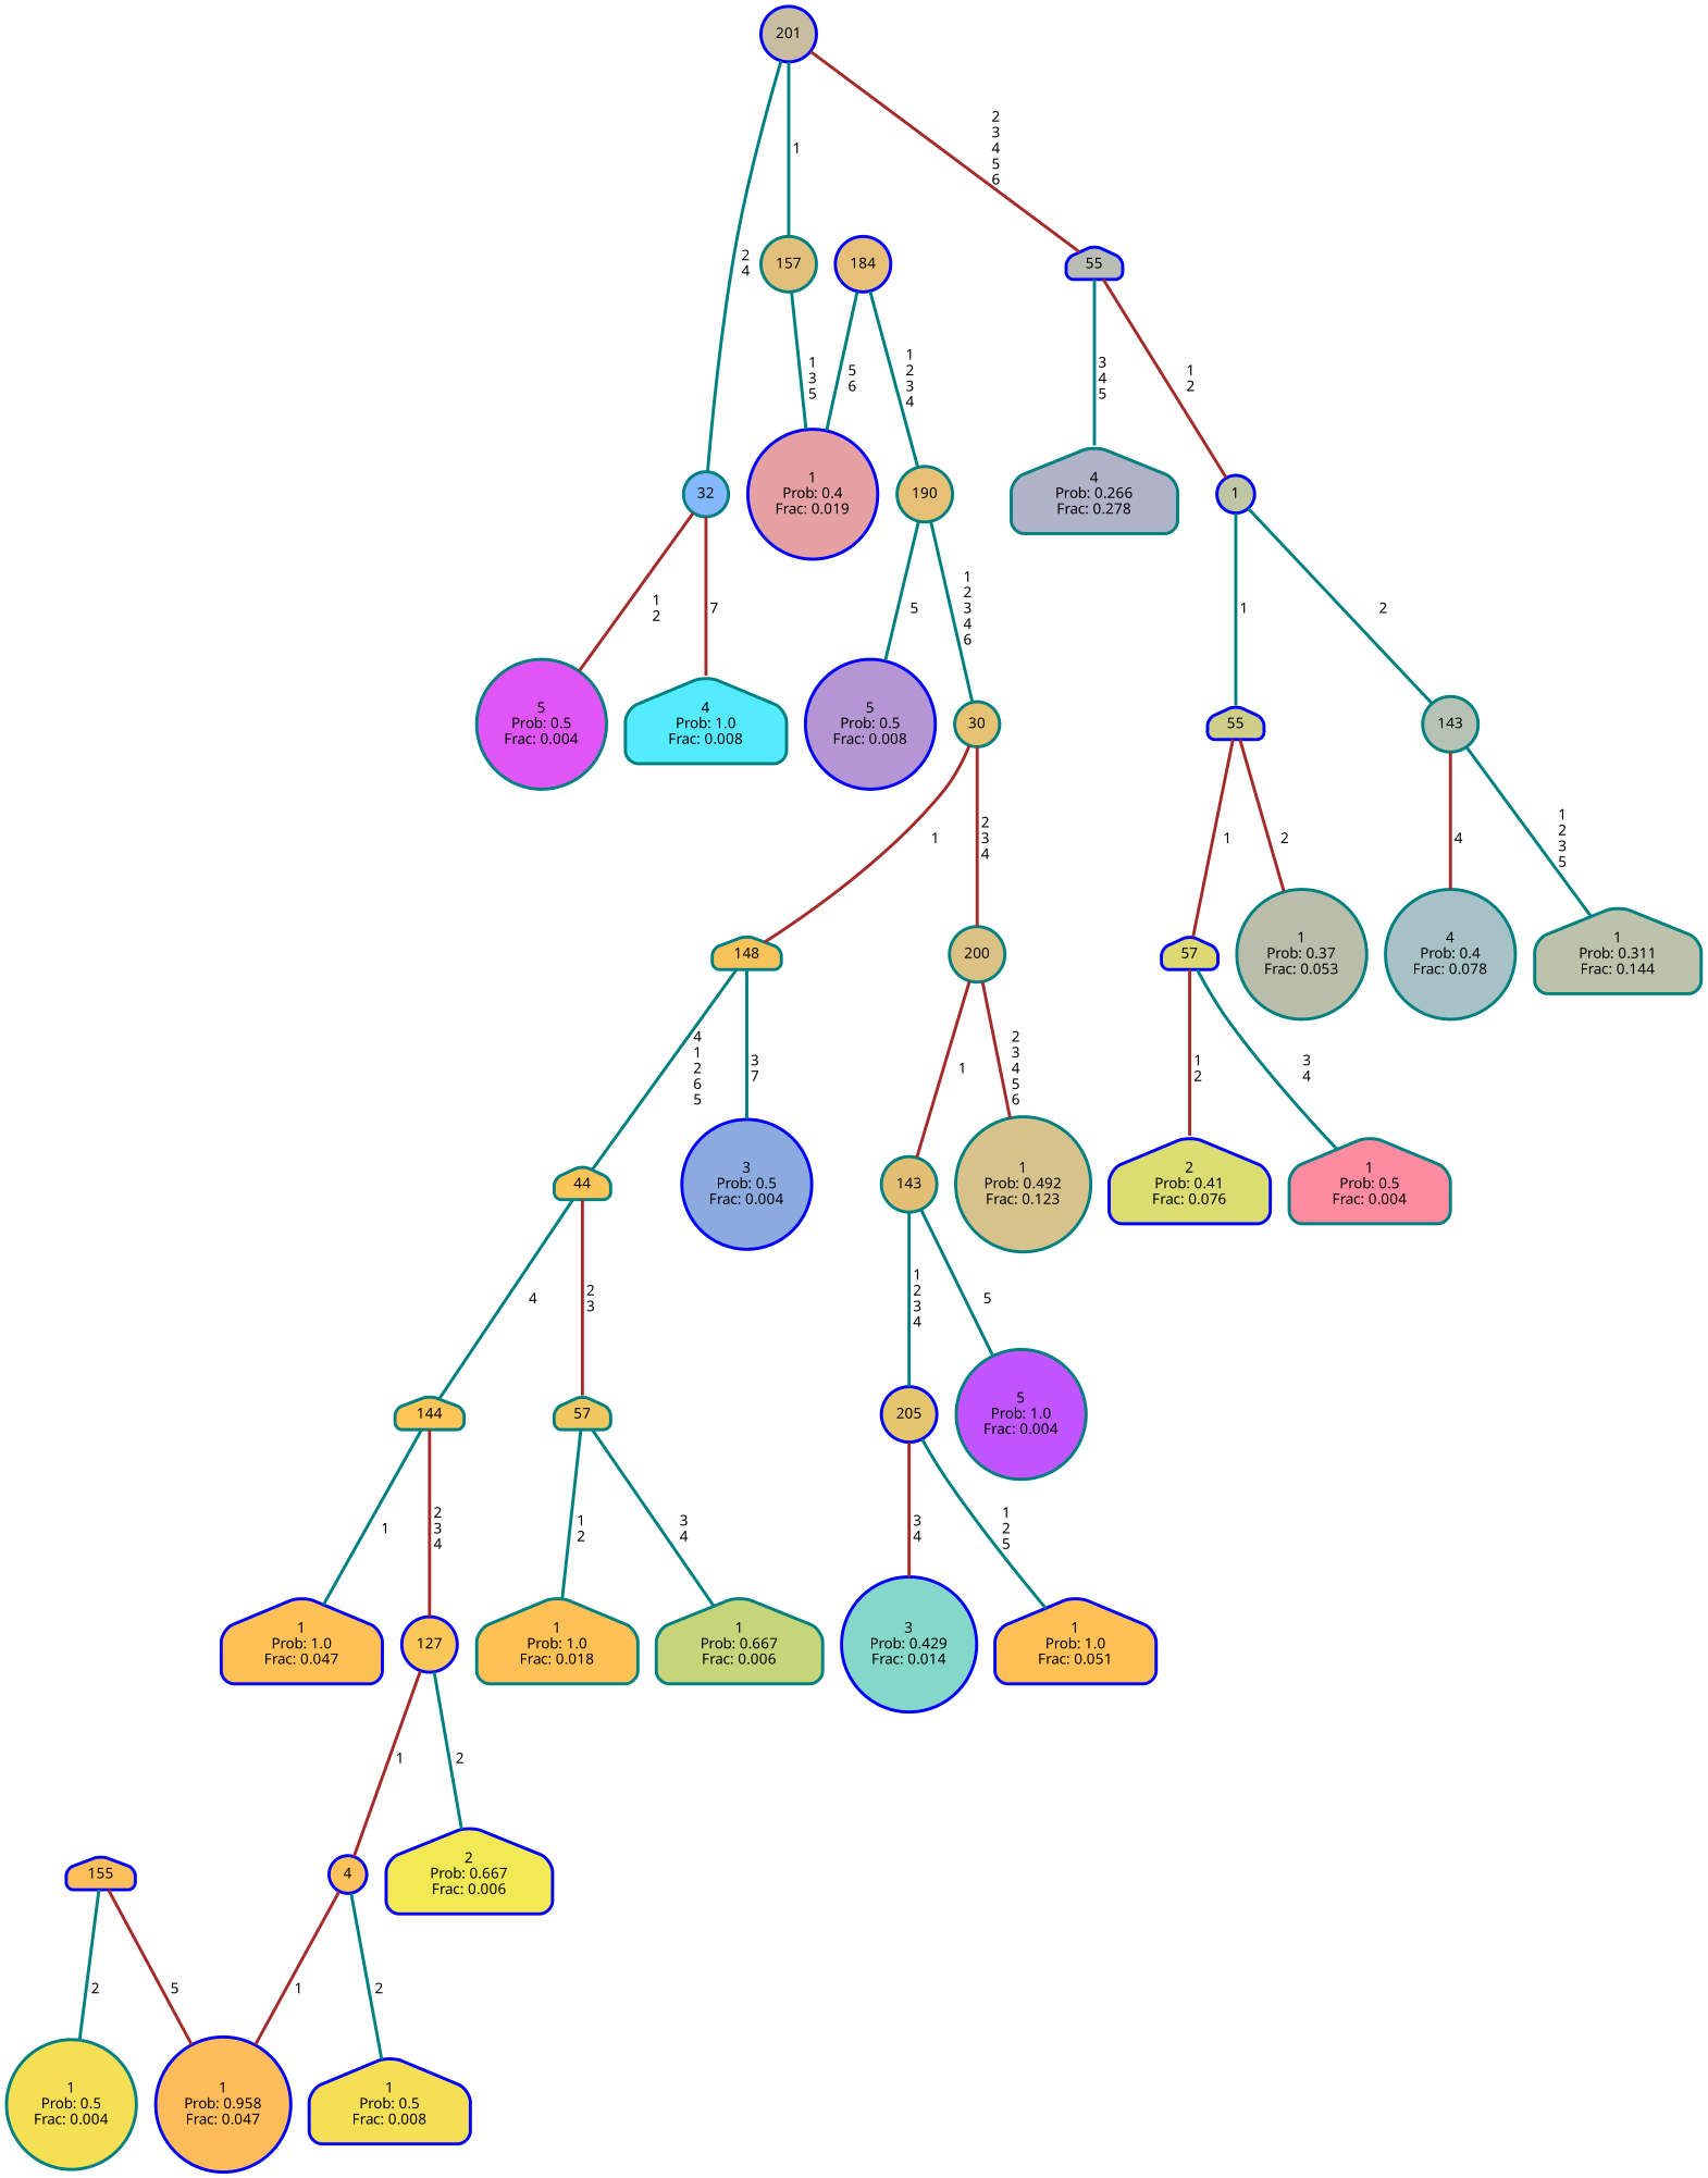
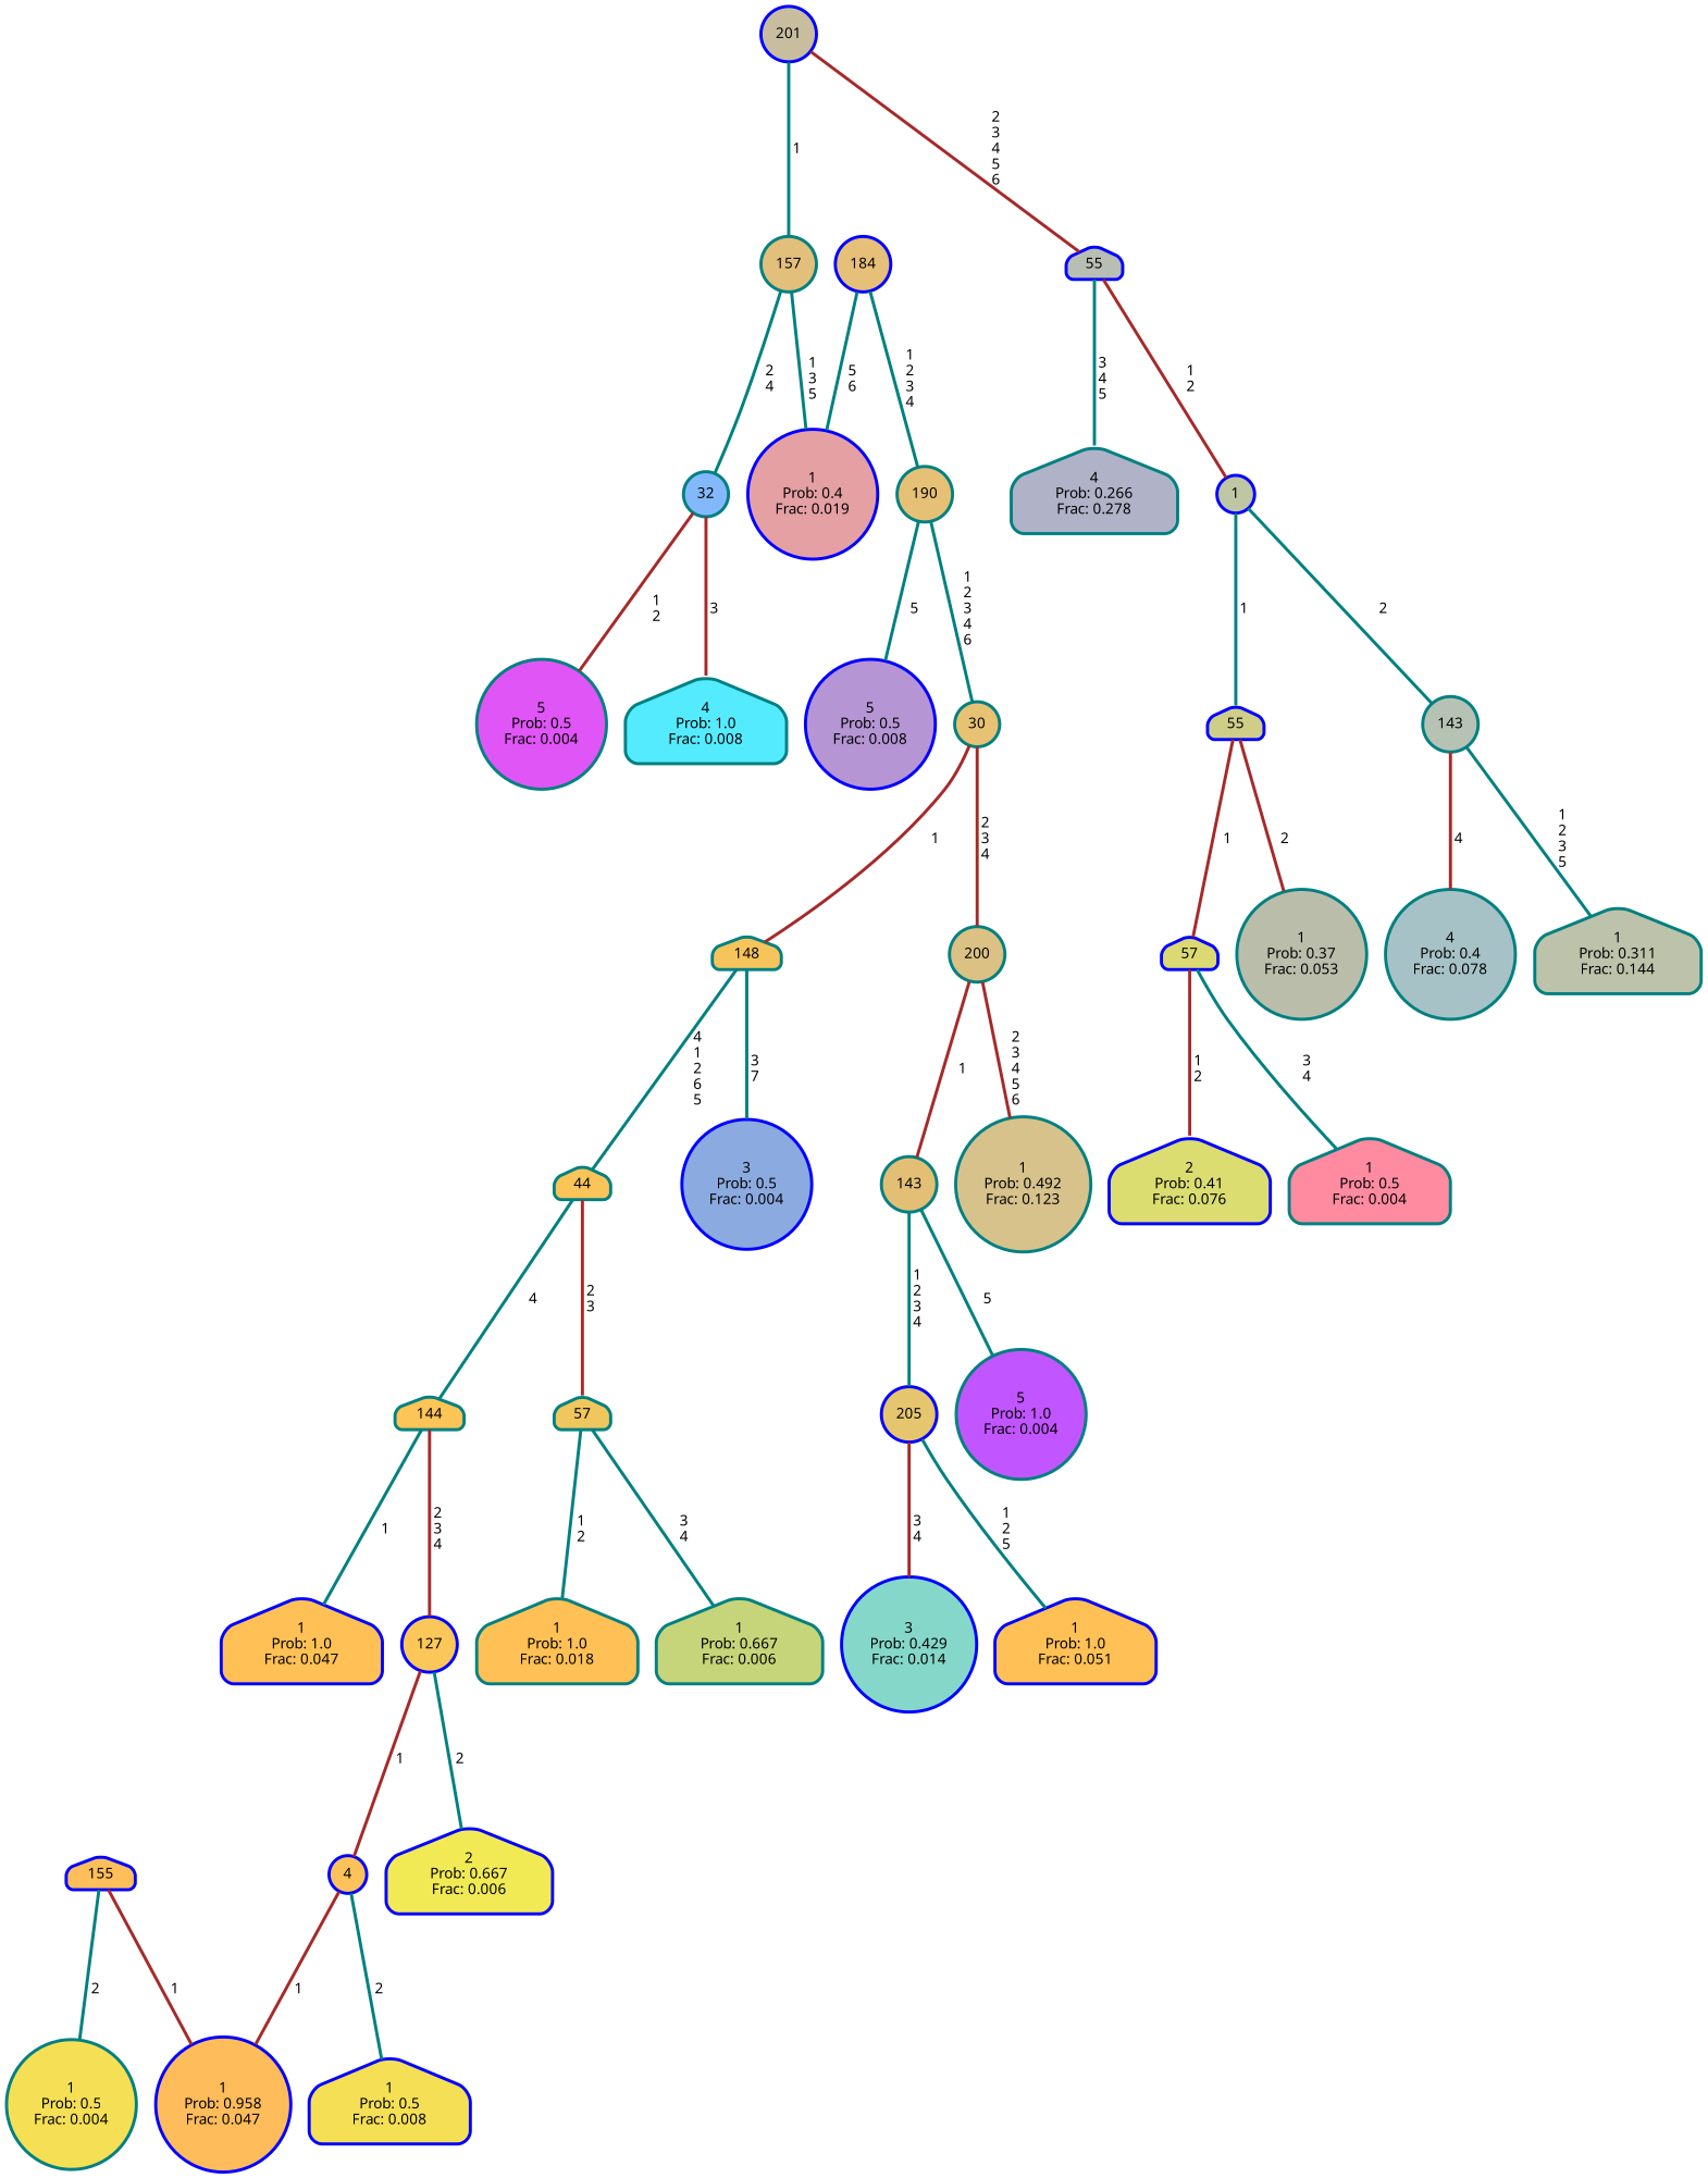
  graph {
    fontname="Noto Sans"
    ranksep="0 equally"
    splines=straight
    node [color=teal fillcolor="#ffc155" fontcolor=black fontname="Noto Sans" penwidth=3 shape=circle style="filled, rounded"]
    edge [color=teal fontname="Noto Sans" penwidth=3]
    n1 [fillcolor="#e055f5" label="5\nProb: 0.5\nFrac: 0.004"]
    n2 [fillcolor="#83b9fb" label=32]
    n3 [fillcolor="#55ebff" label="4\nProb: 1.0\nFrac: 0.008" shape=house]
    n4 [fillcolor="#e3bf7c" label=157]
    n5 [color=blue fillcolor="#e5a0a4" label="1\nProb: 0.4\nFrac: 0.019"]
    n6 [color=blue fillcolor="#e6bf78" label=184]
    n7 [fillcolor="#e6c175" label=190]
    n8 [color=blue fillcolor="#b595d4" label="5\nProb: 0.5\nFrac: 0.008"]
    n9 [fillcolor="#e7c273" label=30]
    n10 [fillcolor="#f7c45c" label=148 shape=house]
    n11 [fillcolor="#dbc184" label=200]
    n12 [color=blue label="1\nProb: 1.0\nFrac: 0.047" shape=house]
    n13 [fillcolor="#fdc457" label=144 shape=house]
    n14 [color=blue fillcolor="#fbc759" label=127]
    n15 [color=blue fillcolor="#fdc35a" label=4]
    n16 [color=blue fillcolor="#f1ea55" label="2\nProb: 0.667\nFrac: 0.006" shape=house]
    n17 [color=blue fillcolor="#ffbc5b" label="1\nProb: 0.958\nFrac: 0.047"]
    n18 [color=blue fillcolor="#febf5a" label=155 shape=house]
    n19 [fillcolor="#f5e055" label="1\nProb: 0.5\nFrac: 0.004"]
    n20 [color=blue fillcolor="#f5e055" label="1\nProb: 0.5\nFrac: 0.008" shape=house]
    n21 [fillcolor="#fbc458" label=44 shape=house]
    n22 [fillcolor="#f0c65e" label=57 shape=house]
    n23 [label="1\nProb: 1.0\nFrac: 0.018" shape=house]
    n24 [fillcolor="#c6d579" label="1\nProb: 0.667\nFrac: 0.006" shape=house]
    n25 [color=blue fillcolor="#8baae0" label="3\nProb: 0.5\nFrac: 0.004"]
    n26 [fillcolor="#e3bf75" label=143]
    n27 [fillcolor="#d7c28c" label="1\nProb: 0.492\nFrac: 0.123"]
    n28 [color=blue fillcolor="#85d8c9" label="3\nProb: 0.429\nFrac: 0.014"]
    n29 [color=blue fillcolor="#e5c56d" label=205]
    n30 [color=blue label="1\nProb: 1.0\nFrac: 0.051" shape=house]
    n31 [fillcolor="#c155ff" label="5\nProb: 1.0\nFrac: 0.004"]
    n32 [color=blue fillcolor="#c8be9f" label=201]
    n33 [color=blue fillcolor="#b8beb4" label=55 shape=house]
    n34 [color=blue fillcolor="#bfc6a4" label=1]
    n35 [fillcolor="#b0b2c8" label="4\nProb: 0.266\nFrac: 0.278" shape=house]
    n36 [color=blue fillcolor="#dbdd71" label="2\nProb: 0.41\nFrac: 0.076" shape=house]
    n37 [color=blue fillcolor="#dcd973" label=57 shape=house]
    n38 [fillcolor="#ff8ba0" label="1\nProb: 0.5\nFrac: 0.004" shape=house]
    n39 [color=blue fillcolor="#cfce89" label=55 shape=house]
    n40 [fillcolor="#bbbdab" label="1\nProb: 0.37\nFrac: 0.053"]
    n41 [fillcolor="#b5c2b4" label=143]
    n42 [fillcolor="#a7c2c6" label="4\nProb: 0.4\nFrac: 0.078"]
    n43 [fillcolor="#bdc2aa" label="1\nProb: 0.311\nFrac: 0.144" shape=house]
    subgraph sub_1 {
      rank=same
    }
    n2 -- n1 [color=brown label=" 1\n 2"]
-   n2 -- n3 [color=brown label=" 7"]
-   n32 -- n2 [label=" 2\n 4"]
+   n2 -- n3 [color=brown label=" 3"]
+   n4 -- n2 [label=" 2\n 4"]
    n4 -- n5 [label=" 1\n 3\n 5"]
    n6 -- n5 [label=" 5\n 6"]
    n6 -- n7 [label=" 1\n 2\n 3\n 4"]
    n7 -- n8 [label=" 5"]
    n7 -- n9 [label=" 1\n 2\n 3\n 4\n 6"]
    n9 -- n10 [color=brown label=" 1"]
    n9 -- n11 [color=brown label=" 2\n 3\n 4"]
    n10 -- n21 [label=" 4\n 1\n 2\n 6\n 5"]
    n10 -- n25 [label=" 3\n 7"]
    n11 -- n26 [color=brown label=" 1"]
    n11 -- n27 [color=brown label=" 2\n 3\n 4\n 5\n 6"]
    n13 -- n12 [label=" 1"]
    n13 -- n14 [color=brown label=" 2\n 3\n 4"]
    n14 -- n15 [color=brown label=" 1"]
    n14 -- n16 [label=" 2"]
    n15 -- n17 [color=brown label=" 1"]
    n15 -- n20 [label=" 2"]
-   n18 -- n17 [color=brown label=" 5"]
+   n18 -- n17 [color=brown label=" 1"]
    n18 -- n19 [label=" 2"]
    n21 -- n13 [label=" 4"]
    n21 -- n22 [color=brown label=" 2\n 3"]
    n22 -- n23 [label=" 1\n 2"]
    n22 -- n24 [label=" 3\n 4"]
    n26 -- n29 [label=" 1\n 2\n 3\n 4"]
    n26 -- n31 [label=" 5"]
    n29 -- n28 [color=brown label=" 3\n 4"]
    n29 -- n30 [label=" 1\n 2\n 5"]
    n32 -- n4 [label=" 1"]
    n32 -- n33 [color=brown label=" 2\n 3\n 4\n 5\n 6"]
    n33 -- n34 [color=brown label=" 1\n 2"]
    n33 -- n35 [label=" 3\n 4\n 5"]
    n34 -- n39 [label=" 1"]
    n34 -- n41 [label=" 2"]
    n37 -- n36 [color=brown label=" 1\n 2"]
    n37 -- n38 [label=" 3\n 4"]
    n39 -- n37 [color=brown label=" 1"]
    n39 -- n40 [color=brown label=" 2"]
    n41 -- n42 [color=brown label=" 4"]
    n41 -- n43 [label=" 1\n 2\n 3\n 5"]
  }
